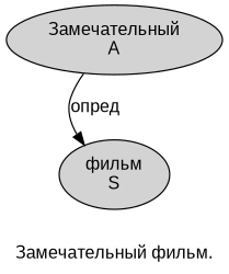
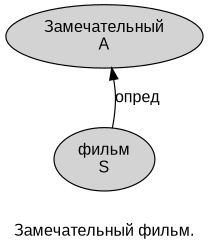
  digraph {
    label="Замечательный фильм."
    fontname="Liberation Sans"
    node [fillcolor=lightgray penwidth=1 shape=ellipse style=filled fontname="Liberation Sans"]
    n1 [label="Замечательный\nA"]
    n2 [label="фильм\nS"]
-   n1 -> n2 [label="опред" style=solid fontname="Liberation Sans"]
+   n2 -> n1 [label="опред" style=solid fontname="Liberation Sans"]
  }
